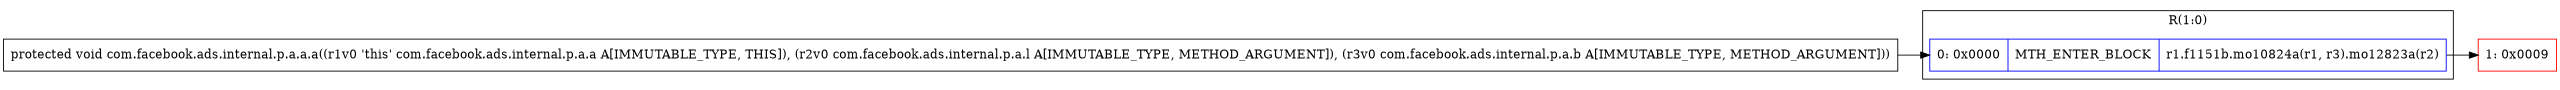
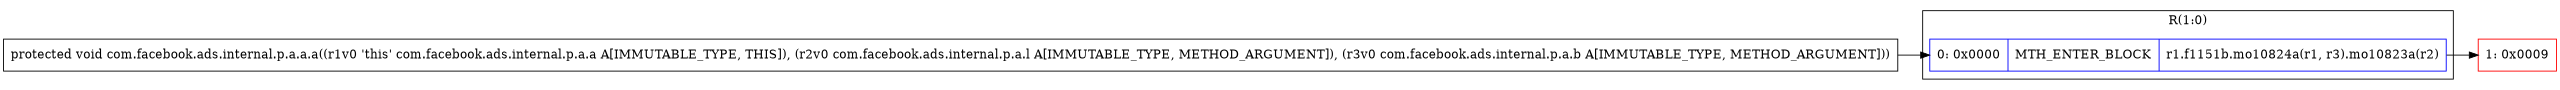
  digraph {
    rankdir=LR
    node [shape=record]
-   n1 [color=blue label="{0\:\ 0x0000|MTH_ENTER_BLOCK\l|r1.f1151b.mo10824a(r1, r3).mo12823a(r2)\l}"]
+   n1 [color=blue label="{0\:\ 0x0000|MTH_ENTER_BLOCK\l|r1.f1151b.mo10824a(r1, r3).mo10823a(r2)\l}"]
    n2 [color=red label="{1\:\ 0x0009}"]
    n3 [label="{protected void com.facebook.ads.internal.p.a.a.a((r1v0 'this' com.facebook.ads.internal.p.a.a A[IMMUTABLE_TYPE, THIS]), (r2v0 com.facebook.ads.internal.p.a.l A[IMMUTABLE_TYPE, METHOD_ARGUMENT]), (r3v0 com.facebook.ads.internal.p.a.b A[IMMUTABLE_TYPE, METHOD_ARGUMENT])) }"]
    subgraph cluster_1 {
      label="R(1:0)"
      n1
    }
    n1 -> n2
    n3 -> n1
  }
